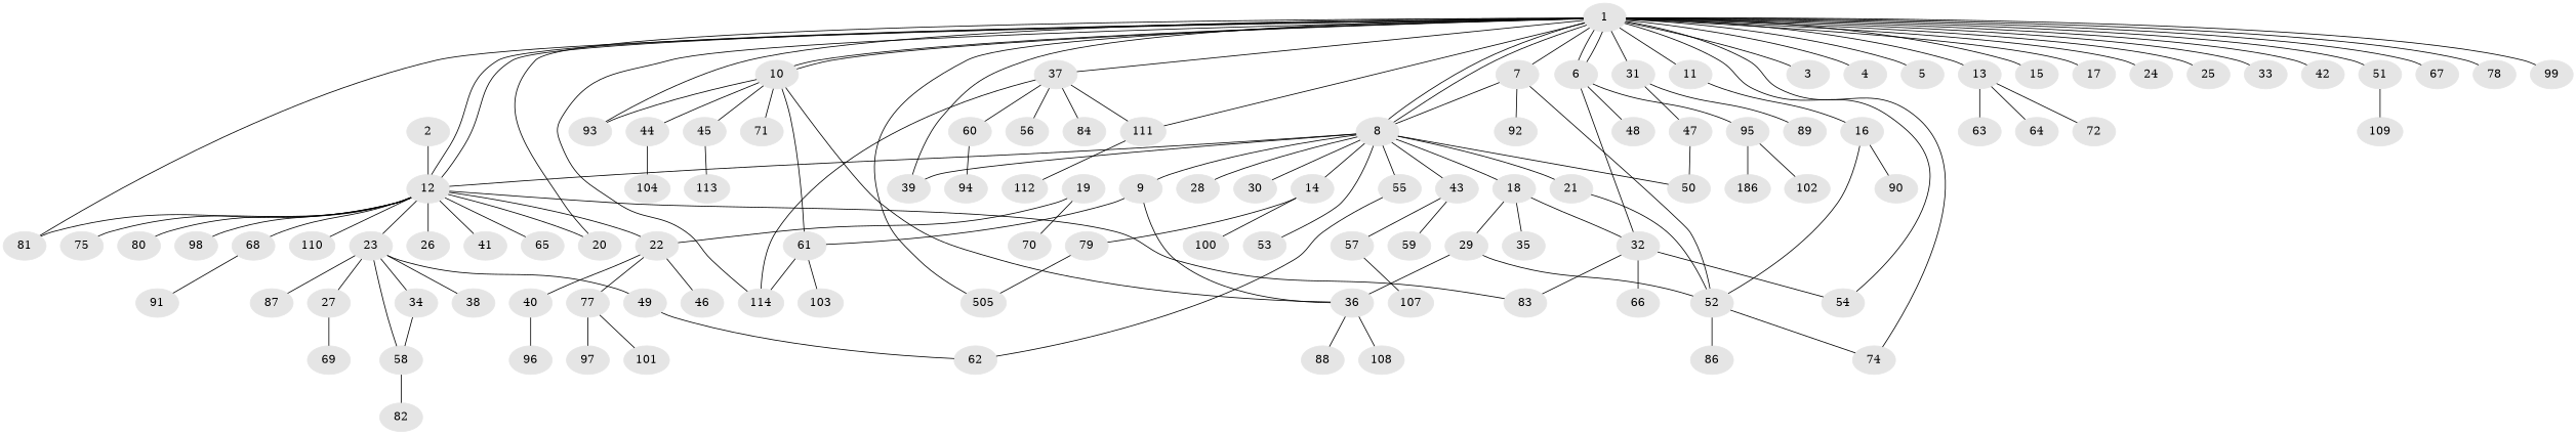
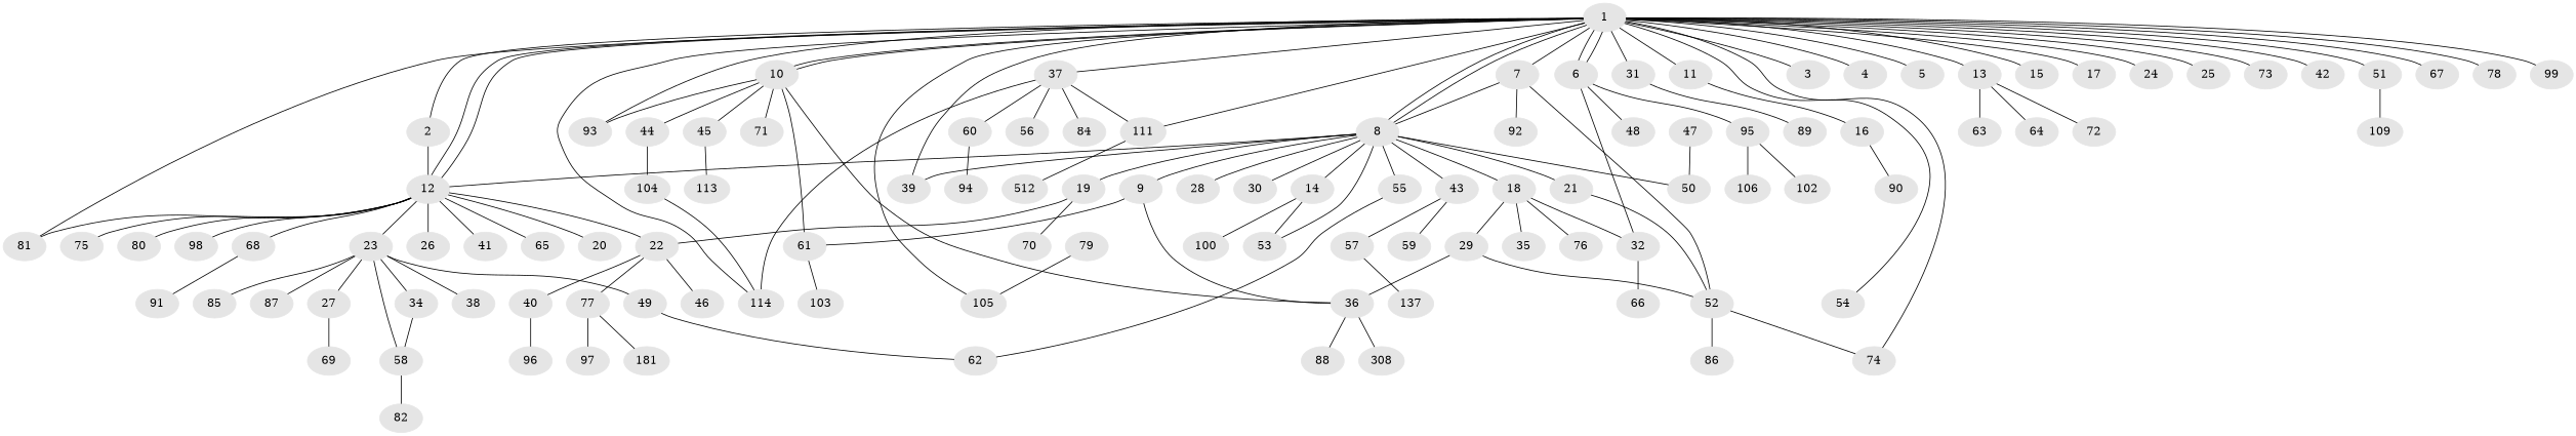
  graph {
    node [color=gray90 style=filled]
    1
    2
    3
    4
    5
    6
    7
    8
    10
    11
    12
    13
    15
    17
    24
    25
    31
-   33
+   33 [label=73]
    37
    39
    42
    51
    54
    67
    74
    78
    81
    93
    99
-   105 [label=505]
+   105
    111
    114
    32
    48
    95
    52
    92
    9
    14
    18
    19
    21
    28
    30
    43
    50
    53
    55
    36
    61
    44
    45
    71
    16
    20
    22
    23
    26
    41
    65
    68
    75
    80
-   83
    98
-   110
    63
    64
    72
    47
    89
    56
    60
    84
    109
-   112
+   112 [label=512]
    66
    102
-   106 [label=186]
+   106
    86
    79
    100
    29
    35
+   76
    70
    57
    59
    62
    88
-   108
+   108 [label=308]
    103
    104
    113
    90
    40
    46
    77
    27
    34
    38
    49
    58
+   85
    87
    91
    96
    97
-   101
+   101 [label=181]
    69
    82
    94
-   107
-   1 -- 20
+   107 [label=137]
+   1 -- 2
    1 -- 3
    1 -- 4
    1 -- 5
    1 -- 6
    1 -- 6
    1 -- 7
    1 -- 8
    1 -- 8
    1 -- 10
    1 -- 10
    1 -- 11
    1 -- 12
    1 -- 12
    1 -- 13
    1 -- 15
    1 -- 17
    1 -- 24
    1 -- 25
    1 -- 31
    1 -- 33
    1 -- 37
    1 -- 39
    1 -- 42
    1 -- 51
    1 -- 54
    1 -- 67
    1 -- 74
    1 -- 78
    1 -- 81
    1 -- 93
    1 -- 99
    1 -- 105
    1 -- 111
    1 -- 114
    2 -- 12
    6 -- 32
    6 -- 48
    6 -- 95
    7 -- 8
    7 -- 52
    7 -- 92
    8 -- 12
    8 -- 39
    8 -- 9
    8 -- 14
    8 -- 18
+   8 -- 19
    8 -- 21
    8 -- 28
    8 -- 30
    8 -- 43
    8 -- 50
    8 -- 53
    8 -- 55
    10 -- 93
    10 -- 36
    10 -- 61
    10 -- 44
    10 -- 45
    10 -- 71
    11 -- 16
    12 -- 81
    12 -- 20
    12 -- 22
    12 -- 23
    12 -- 26
    12 -- 41
    12 -- 65
    12 -- 68
    12 -- 75
    12 -- 80
-   12 -- 83
    12 -- 98
-   12 -- 110
    13 -- 63
    13 -- 64
    13 -- 72
-   31 -- 47
    31 -- 89
    37 -- 111
    37 -- 114
    37 -- 56
    37 -- 60
    37 -- 84
    51 -- 109
    111 -- 112
-   32 -- 54
-   32 -- 83
    32 -- 66
    95 -- 102
    95 -- 106
    52 -- 74
    52 -- 86
    9 -- 36
    9 -- 61
-   14 -- 79
+   14 -- 53
    14 -- 100
    18 -- 32
    18 -- 29
    18 -- 35
+   18 -- 76
    19 -- 22
    19 -- 70
    21 -- 52
    43 -- 57
    43 -- 59
    55 -- 62
    36 -- 88
    36 -- 108
-   61 -- 114
+   104 -- 114
    61 -- 103
    44 -- 104
    45 -- 113
-   16 -- 52
    16 -- 90
    22 -- 40
    22 -- 46
    22 -- 77
    23 -- 27
    23 -- 34
    23 -- 38
    23 -- 49
    23 -- 58
+   23 -- 85
    23 -- 87
    68 -- 91
    47 -- 50
    60 -- 94
    79 -- 105
    29 -- 52
    29 -- 36
    57 -- 107
    40 -- 96
    77 -- 97
    77 -- 101
    27 -- 69
    34 -- 58
    49 -- 62
    58 -- 82
  }
